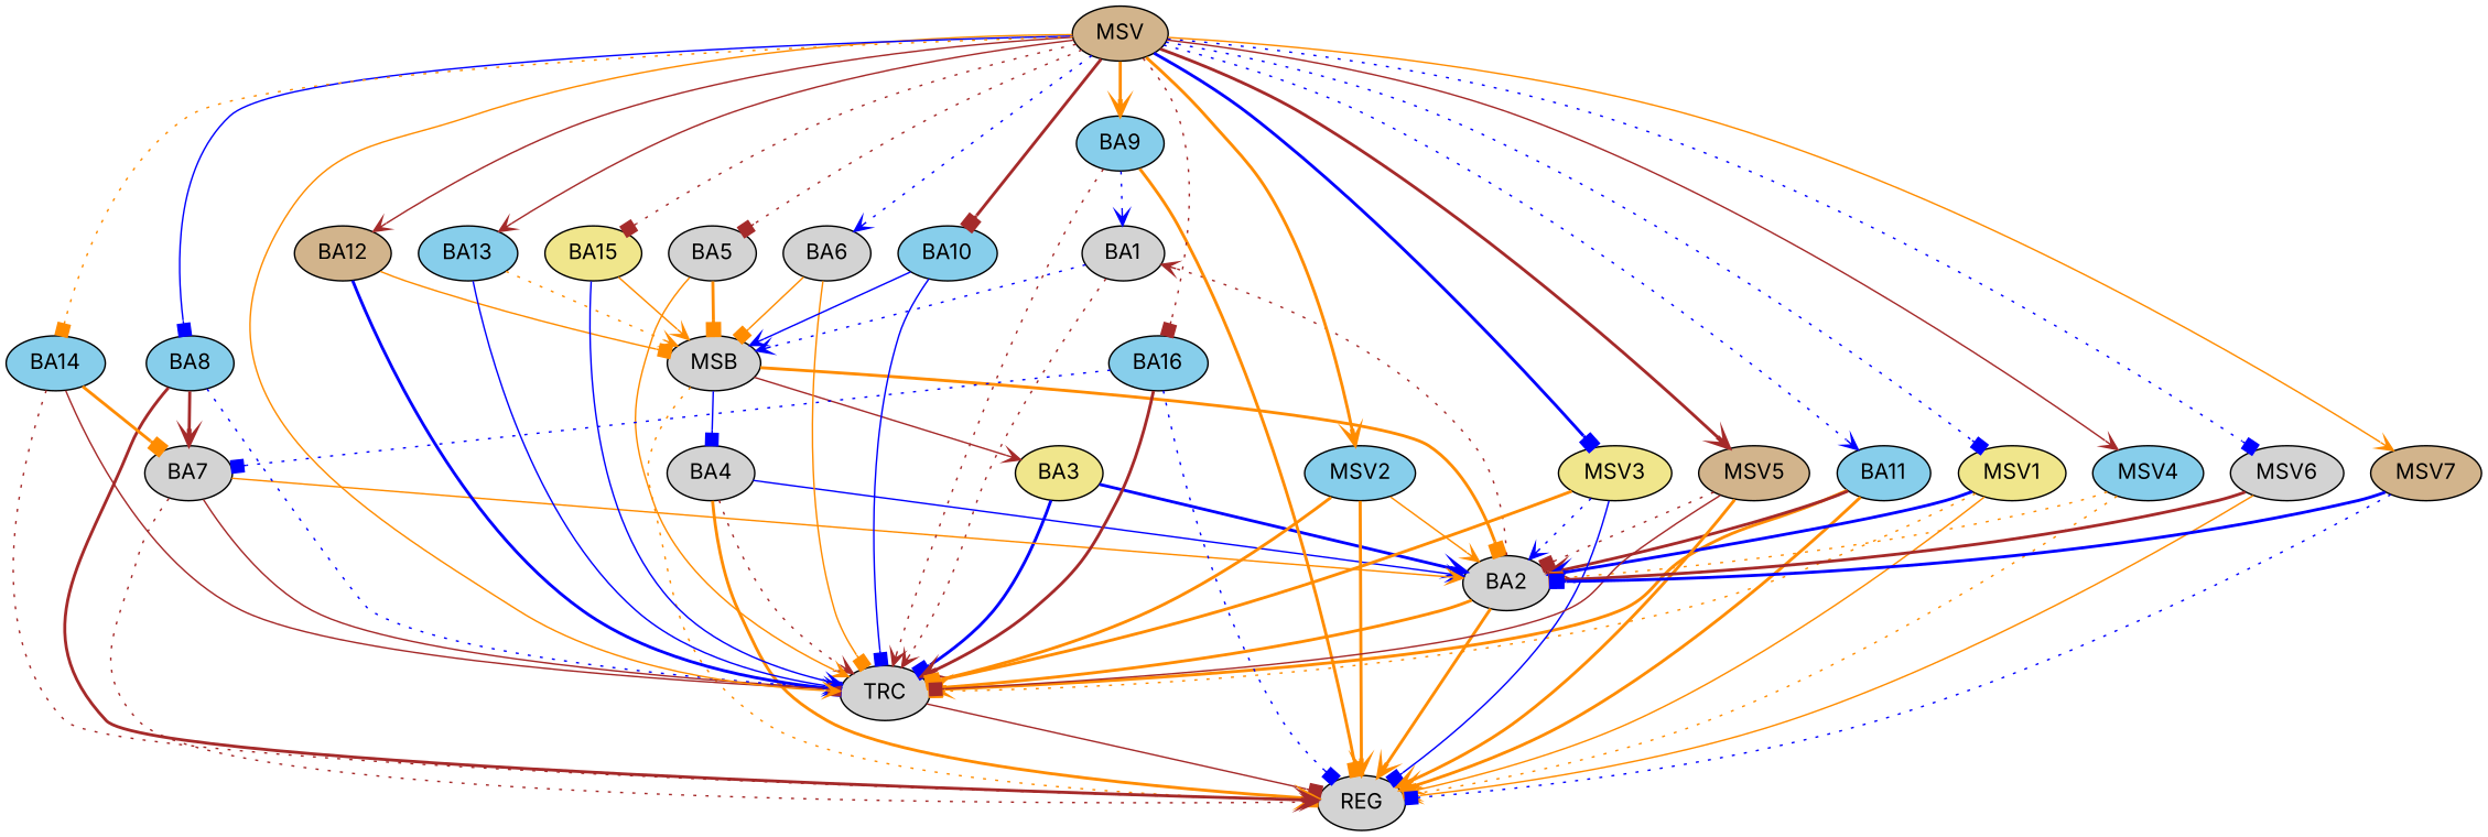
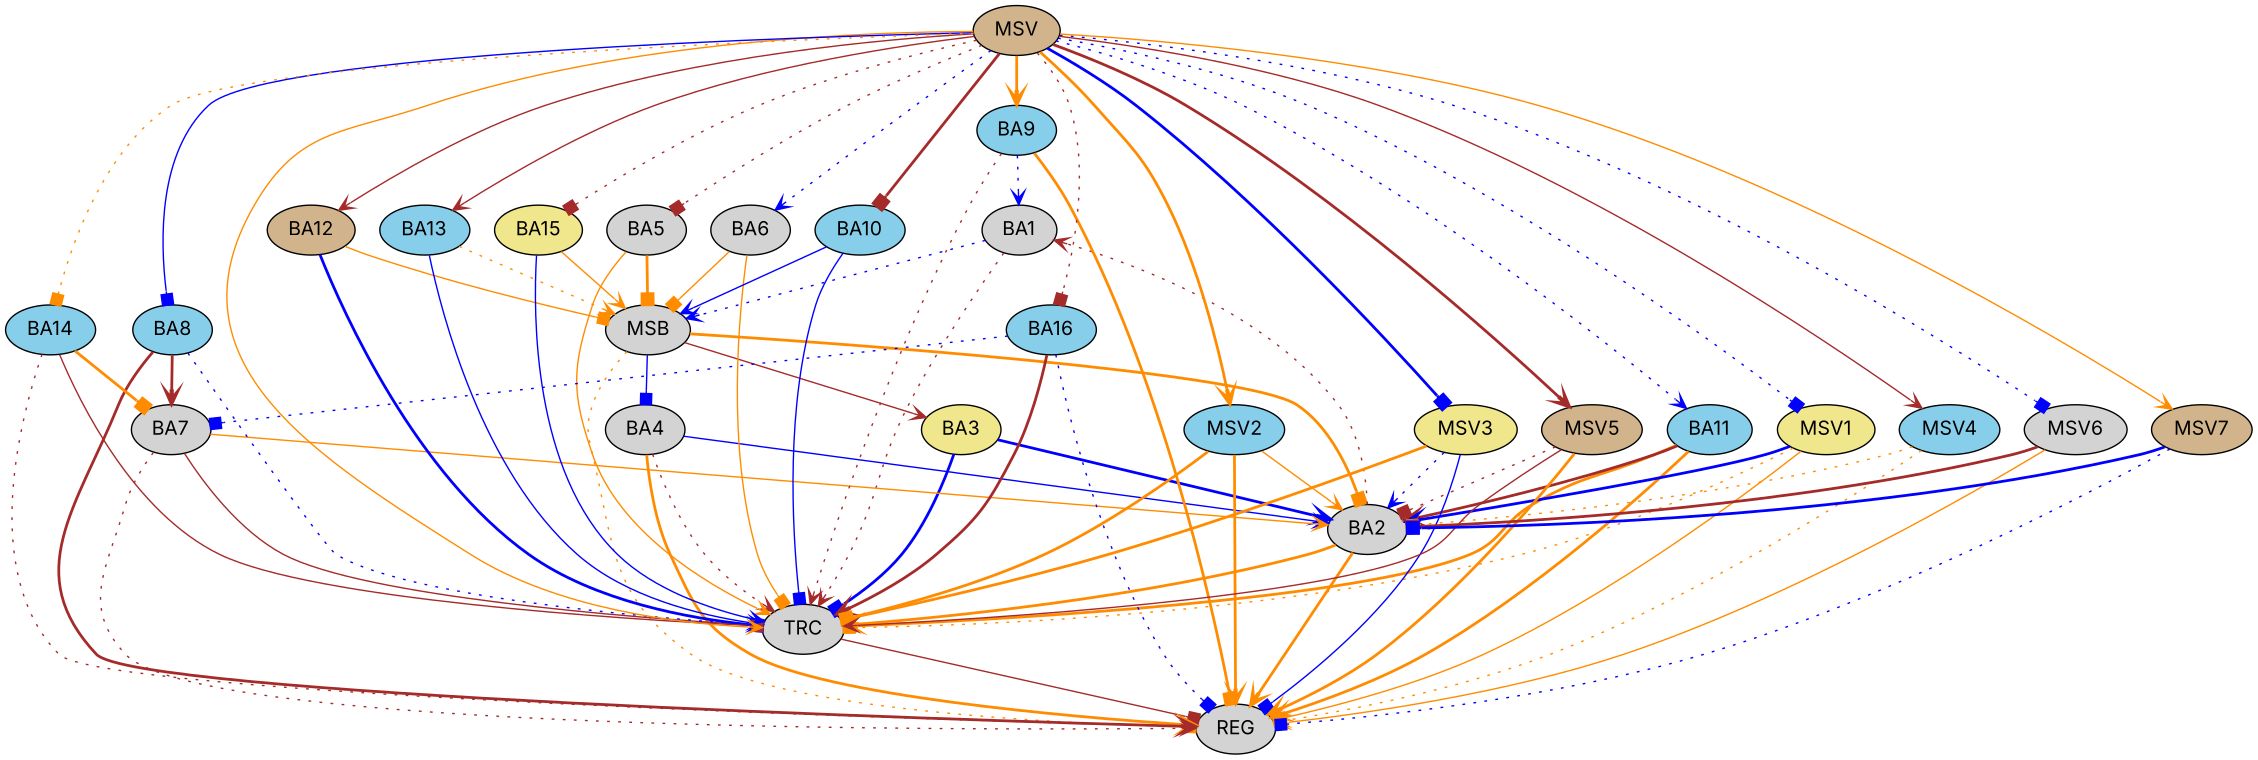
  strict digraph {
    fontname=Inter
    node [fillcolor=lightgrey fontname=Inter style=filled]
    edge [arrowhead=vee color=darkorange fontname=Inter style=bold]
    n1 [label=BA1]
    n2 [label=MSB]
    n3 [label=TRC]
    n4 [label=BA2]
    n5 [label=REG]
    n6 [fillcolor=khaki label=BA3]
    n7 [label=BA4]
    n8 [label=BA5]
    n9 [label=BA6]
    n10 [label=BA7]
    n11 [fillcolor=skyblue label=BA8]
    n12 [fillcolor=skyblue label=BA9]
    n13 [fillcolor=skyblue label=BA10]
    n14 [fillcolor=skyblue label=BA11]
    n15 [fillcolor=tan label=BA12]
    n16 [fillcolor=skyblue label=BA13]
    n17 [fillcolor=skyblue label=BA14]
    n18 [fillcolor=khaki label=BA15]
    n19 [fillcolor=skyblue label=BA16]
    n20 [fillcolor=tan label=MSV]
    n21 [fillcolor=khaki label=MSV1]
    n22 [fillcolor=skyblue label=MSV2]
    n23 [fillcolor=khaki label=MSV3]
    n24 [fillcolor=skyblue label=MSV4]
    n25 [fillcolor=tan label=MSV5]
    n26 [label=MSV6]
    n27 [fillcolor=tan label=MSV7]
    n1 -> n2 [color=blue style=dotted]
    n1 -> n3 [color=brown style=dotted]
    n2 -> n4 [arrowhead=box]
    n2 -> n5 [arrowhead=box style=dotted]
    n2 -> n6 [color=brown style=solid]
    n2 -> n7 [arrowhead=box color=blue style=solid]
    n3 -> n5 [arrowhead=box color=brown style=solid]
    n4 -> n1 [color=brown style=dotted]
    n4 -> n3
    n4 -> n5
    n6 -> n3 [arrowhead=box color=blue]
    n6 -> n4 [color=blue]
    n7 -> n3 [color=brown style=dotted]
    n7 -> n4 [color=blue style=solid]
    n7 -> n5
    n8 -> n2 [arrowhead=box]
    n8 -> n3 [style=solid]
    n9 -> n2 [arrowhead=box style=solid]
    n9 -> n3 [arrowhead=box style=solid]
    n10 -> n3 [arrowhead=box color=brown style=solid]
    n10 -> n4 [style=solid]
    n10 -> n5 [color=brown style=dotted]
    n11 -> n3 [color=blue style=dotted]
    n11 -> n5 [color=brown]
    n11 -> n10 [color=brown]
    n12 -> n1 [color=blue style=dotted]
    n12 -> n3 [color=brown style=dotted]
    n12 -> n5 [arrowhead=box]
    n13 -> n2 [color=blue style=solid]
    n13 -> n3 [arrowhead=box color=blue style=solid]
    n14 -> n3 [arrowhead=box]
    n14 -> n4 [color=brown]
    n14 -> n5
    n15 -> n2 [arrowhead=box style=solid]
    n15 -> n3 [arrowhead=box color=blue]
    n16 -> n2 [style=dotted]
    n16 -> n3 [color=blue style=solid]
    n17 -> n3 [arrowhead=box color=brown style=solid]
    n17 -> n5 [color=brown style=dotted]
    n17 -> n10 [arrowhead=box]
    n18 -> n2 [style=solid]
    n18 -> n3 [color=blue style=solid]
    n19 -> n3 [color=brown]
    n19 -> n5 [arrowhead=box color=blue style=dotted]
    n19 -> n10 [arrowhead=box color=blue style=dotted]
    n20 -> n3 [style=solid]
    n20 -> n8 [arrowhead=box color=brown style=dotted]
    n20 -> n9 [color=blue style=dotted]
    n20 -> n11 [arrowhead=box color=blue style=solid]
    n20 -> n12
    n20 -> n13 [arrowhead=box color=brown]
    n20 -> n14 [color=blue style=dotted]
    n20 -> n15 [color=brown style=solid]
    n20 -> n16 [color=brown style=solid]
    n20 -> n17 [arrowhead=box style=dotted]
    n20 -> n18 [arrowhead=box color=brown style=dotted]
    n20 -> n19 [arrowhead=box color=brown style=dotted]
    n20 -> n21 [arrowhead=box color=blue style=dotted]
    n20 -> n22
    n20 -> n23 [arrowhead=box color=blue]
    n20 -> n24 [color=brown style=solid]
    n20 -> n25 [color=brown]
    n20 -> n26 [arrowhead=box color=blue style=dotted]
    n20 -> n27 [style=solid]
    n21 -> n3 [arrowhead=box style=dotted]
    n21 -> n4 [color=blue]
    n21 -> n5 [arrowhead=box style=solid]
    n22 -> n3 [arrowhead=box]
    n22 -> n4 [style=solid]
    n22 -> n5
    n23 -> n3 [arrowhead=box]
    n23 -> n4 [color=blue style=dotted]
    n23 -> n5 [arrowhead=box color=blue style=solid]
    n24 -> n4 [arrowhead=box style=dotted]
    n24 -> n5 [style=dotted]
-   n25 -> n3 [arrowhead=box color=brown style=solid]
+   n25 -> n3 [color=brown style=solid]
    n25 -> n4 [arrowhead=box color=brown style=dotted]
    n25 -> n5
    n26 -> n4 [arrowhead=box color=brown]
    n26 -> n5 [style=solid]
    n27 -> n4 [arrowhead=box color=blue]
    n27 -> n5 [arrowhead=box color=blue style=dotted]
  }
